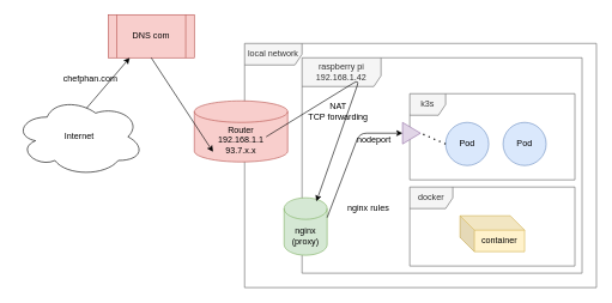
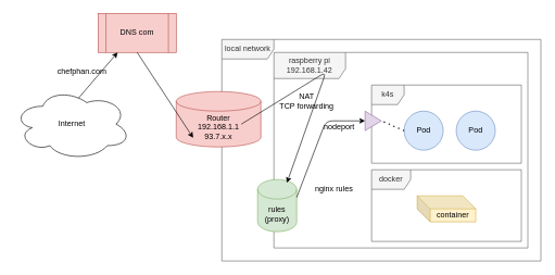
  <mxCell id="0" />
  <mxCell id="1" parent="0" />
  <mxCell id="2" value="local network" style="shape=umlFrame;whiteSpace=wrap;html=1;width=80;height=30;fillColor=#f5f5f5;strokeColor=#666666;fontColor=#333333;" parent="1" vertex="1"><mxGeometry x="340" y="60" width="490" height="340" as="geometry" /></mxCell>
  <mxCell id="3" value="&lt;div&gt;Router&lt;/div&gt;&lt;div&gt;192.168.1.1&lt;/div&gt;&lt;div&gt;&lt;span class=&quot;pl-s&quot;&gt;93.7.x.x&lt;span class=&quot;pl-pds&quot;&gt;&lt;/span&gt;&lt;/span&gt;&lt;/div&gt;" style="shape=cylinder3;whiteSpace=wrap;html=1;boundedLbl=1;backgroundOutline=1;size=15;fillColor=#f8cecc;strokeColor=#b85450;" parent="1" vertex="1"><mxGeometry x="270" y="140" width="130" height="85" as="geometry" /></mxCell>
  <mxCell id="4" value="&lt;div&gt;raspberry pi&lt;/div&gt;192.168.1.42" style="shape=umlFrame;whiteSpace=wrap;html=1;width=110;height=40;fillColor=#f5f5f5;strokeColor=#666666;fontColor=#333333;" parent="1" vertex="1"><mxGeometry x="420" y="80" width="390" height="300" as="geometry" /></mxCell>
- <mxCell id="5" value="&lt;div&gt;nginx&lt;/div&gt;&lt;div&gt;(proxy)&lt;br&gt;&lt;/div&gt;" style="shape=cylinder3;whiteSpace=wrap;html=1;boundedLbl=1;backgroundOutline=1;size=15;fillColor=#d5e8d4;strokeColor=#82b366;" parent="1" vertex="1"><mxGeometry x="395" y="275" width="60" height="80" as="geometry" /></mxCell>
- <mxCell id="6" value="k3s" style="shape=umlFrame;whiteSpace=wrap;html=1;width=50;height=30;fillColor=#f5f5f5;strokeColor=#666666;fontColor=#333333;" parent="1" vertex="1"><mxGeometry x="570" y="130" width="230" height="120" as="geometry" /></mxCell>
+ <mxCell id="5" value="&lt;div&gt;rules&lt;/div&gt;&lt;div&gt;(proxy)&lt;br&gt;&lt;/div&gt;" style="shape=cylinder3;whiteSpace=wrap;html=1;boundedLbl=1;backgroundOutline=1;size=15;fillColor=#d5e8d4;strokeColor=#82b366;" parent="1" vertex="1"><mxGeometry x="395" y="275" width="60" height="80" as="geometry" /></mxCell>
+ <mxCell id="6" value="k4s" style="shape=umlFrame;whiteSpace=wrap;html=1;width=50;height=30;fillColor=#f5f5f5;strokeColor=#666666;fontColor=#333333;" parent="1" vertex="1"><mxGeometry x="570" y="130" width="230" height="120" as="geometry" /></mxCell>
  <mxCell id="7" value="Pod" style="ellipse;whiteSpace=wrap;html=1;aspect=fixed;fillColor=#dae8fc;strokeColor=#6c8ebf;" parent="1" vertex="1"><mxGeometry x="620" y="170" width="60" height="60" as="geometry" /></mxCell>
  <mxCell id="8" value="Pod" style="ellipse;whiteSpace=wrap;html=1;aspect=fixed;fillColor=#dae8fc;strokeColor=#6c8ebf;" parent="1" vertex="1"><mxGeometry x="700" y="170" width="60" height="60" as="geometry" /></mxCell>
  <mxCell id="9" value="docker" style="shape=umlFrame;whiteSpace=wrap;html=1;fillColor=#f5f5f5;strokeColor=#666666;fontColor=#333333;" parent="1" vertex="1"><mxGeometry x="570" y="260" width="230" height="110" as="geometry" /></mxCell>
- <mxCell id="10" value="container" style="shape=cube;whiteSpace=wrap;html=1;boundedLbl=1;backgroundOutline=1;darkOpacity=0.05;darkOpacity2=0.1;fillColor=#fff2cc;strokeColor=#d6b656;" parent="1" vertex="1"><mxGeometry x="640" y="300" width="90" height="50" as="geometry" /></mxCell>
+ <mxCell id="10" value="container" style="shape=cube;whiteSpace=wrap;html=1;boundedLbl=1;backgroundOutline=1;darkOpacity=0.05;darkOpacity2=0.1;fillColor=#fff2cc;strokeColor=#d6b656;" parent="1" vertex="1"><mxGeometry x="640" y="300" width="90" height="40" as="geometry" /></mxCell>
  <mxCell id="11" value="DNS com" style="shape=process;whiteSpace=wrap;html=1;backgroundOutline=1;fillColor=#f8cecc;strokeColor=#b85450;" parent="1" vertex="1"><mxGeometry x="150" y="20" width="120" height="60" as="geometry" /></mxCell>
  <mxCell id="12" value="Internet" style="ellipse;shape=cloud;whiteSpace=wrap;html=1;align=center;" parent="1" vertex="1"><mxGeometry x="20" y="135" width="180" height="110" as="geometry" /></mxCell>
  <mxCell id="13" value="" style="endArrow=classic;html=1;entryX=0.25;entryY=1;entryDx=0;entryDy=0;" parent="1" target="11" edge="1"><mxGeometry width="50" height="50" relative="1" as="geometry"><mxPoint x="120" y="150" as="sourcePoint" /><mxPoint x="170" y="100" as="targetPoint" /></mxGeometry></mxCell>
  <mxCell id="14" value="chefphan.com" style="text;html=1;align=center;verticalAlign=middle;resizable=0;points=[];autosize=1;" parent="1" vertex="1"><mxGeometry x="80" y="100" width="90" height="20" as="geometry" /></mxCell>
  <mxCell id="15" value="" style="endArrow=classic;html=1;exitX=0.5;exitY=1;exitDx=0;exitDy=0;" parent="1" source="11" edge="1"><mxGeometry width="50" height="50" relative="1" as="geometry"><mxPoint x="228" y="41" as="sourcePoint" /><mxPoint x="296" y="211" as="targetPoint" /></mxGeometry></mxCell>
  <mxCell id="16" value="" style="endArrow=classic;html=1;entryX=0.75;entryY=0.063;entryDx=0;entryDy=0;entryPerimeter=0;" parent="1" target="5" edge="1"><mxGeometry width="50" height="50" relative="1" as="geometry"><mxPoint x="370" y="190" as="sourcePoint" /><mxPoint x="420" y="140" as="targetPoint" /><Array as="points"><mxPoint x="500" y="110" /></Array></mxGeometry></mxCell>
  <mxCell id="17" value="&lt;div&gt;NAT&lt;/div&gt;&lt;div&gt;TCP forwarding&lt;br&gt;&lt;/div&gt;" style="text;html=1;align=center;verticalAlign=middle;resizable=0;points=[];autosize=1;" parent="1" vertex="1"><mxGeometry x="420" y="140" width="100" height="30" as="geometry" /></mxCell>
  <mxCell id="18" value="" style="endArrow=classic;html=1;exitX=1;exitY=0;exitDx=0;exitDy=27.5;exitPerimeter=0;entryX=0;entryY=0.5;entryDx=0;entryDy=0;" parent="1" source="5" target="19" edge="1"><mxGeometry width="50" height="50" relative="1" as="geometry"><mxPoint x="500" y="355" as="sourcePoint" /><mxPoint x="610" y="155" as="targetPoint" /><Array as="points"><mxPoint x="500" y="185" /></Array></mxGeometry></mxCell>
  <mxCell id="19" value="" style="triangle;whiteSpace=wrap;html=1;fillColor=#e1d5e7;strokeColor=#9673a6;" parent="1" vertex="1"><mxGeometry x="560" y="170" width="25" height="30" as="geometry" /></mxCell>
  <mxCell id="20" value="" style="endArrow=none;dashed=1;html=1;dashPattern=1 3;strokeWidth=2;entryX=1;entryY=0.5;entryDx=0;entryDy=0;exitX=0;exitY=0.5;exitDx=0;exitDy=0;" parent="1" source="7" target="19" edge="1"><mxGeometry width="50" height="50" relative="1" as="geometry"><mxPoint x="420" y="290" as="sourcePoint" /><mxPoint x="470" y="240" as="targetPoint" /></mxGeometry></mxCell>
  <mxCell id="21" value="nodeport" style="text;html=1;align=center;verticalAlign=middle;resizable=0;points=[];autosize=1;" parent="1" vertex="1"><mxGeometry x="490" y="185" width="60" height="20" as="geometry" /></mxCell>
  <mxCell id="22" value="nginx rules" style="text;html=1;align=center;verticalAlign=middle;resizable=0;points=[];autosize=1;" parent="1" vertex="1"><mxGeometry x="477" y="280" width="70" height="20" as="geometry" /></mxCell>
